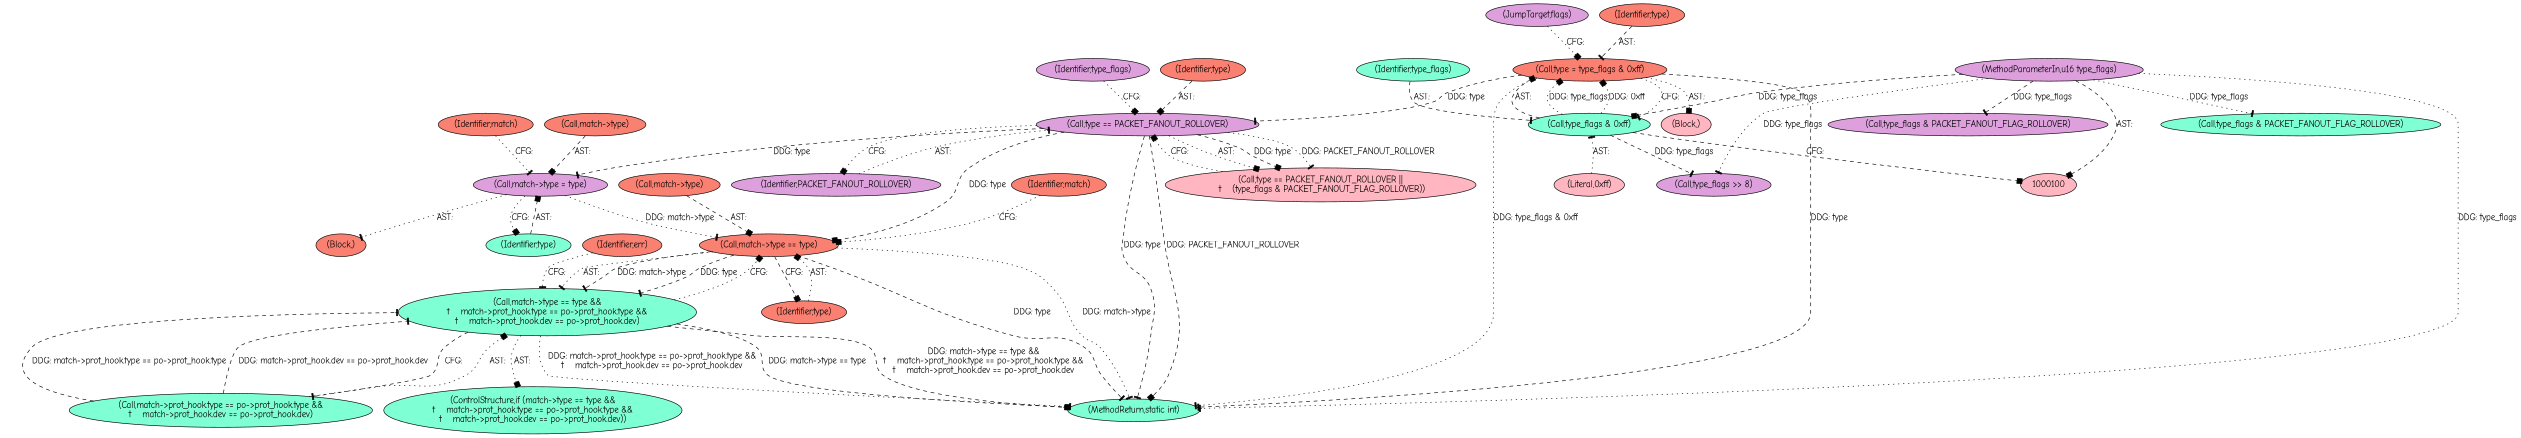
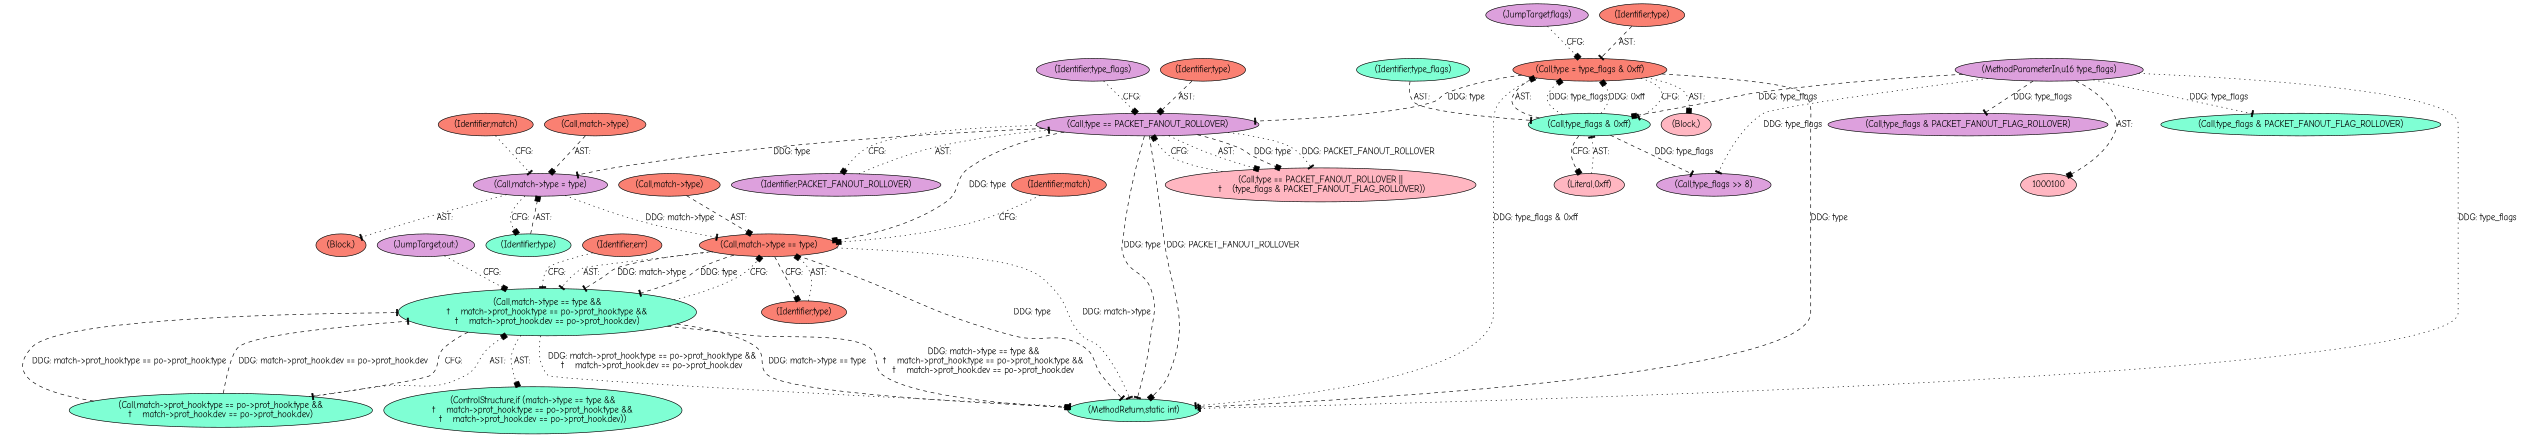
  digraph {
    fontname="Comic Neue"
    node [fillcolor=salmon fontname="Comic Neue" style=filled]
    edge [arrowhead=tee fontname="Comic Neue" style=dotted]
    n1 [label="(Call,match->type == type)"]
    n2 [fillcolor=aquamarine label="(Call,match->type == type &&\n\t    match->prot_hook.type == po->prot_hook.type &&\n\t    match->prot_hook.dev == po->prot_hook.dev)"]
    n3 [fillcolor=aquamarine label="(MethodReturn,static int)"]
    n4 [label="(Identifier,type)"]
    n5 [fillcolor=aquamarine label="(Call,match->prot_hook.type == po->prot_hook.type &&\n\t    match->prot_hook.dev == po->prot_hook.dev)"]
    n6 [fillcolor=aquamarine label="(ControlStructure,if (match->type == type &&\n\t    match->prot_hook.type == po->prot_hook.type &&\n\t    match->prot_hook.dev == po->prot_hook.dev))"]
    n7 [fillcolor=plum label="(Call,match->type = type)"]
    n8 [label="(Block,)"]
    n9 [fillcolor=aquamarine label="(Identifier,type)"]
    n10 [fillcolor=plum label="(Call,type == PACKET_FANOUT_ROLLOVER)"]
    n11 [fillcolor=lightpink label="(Call,type == PACKET_FANOUT_ROLLOVER ||\n \t    (type_flags & PACKET_FANOUT_FLAG_ROLLOVER))"]
    n12 [fillcolor=plum label="(Identifier,PACKET_FANOUT_ROLLOVER)"]
    n13 [label="(Call,type = type_flags & 0xff)"]
    n14 [fillcolor=aquamarine label="(Call,type_flags & 0xff)"]
    n15 [fillcolor=lightpink label="(Block,)"]
    n16 [fillcolor=lightpink label="(Literal,0xff)"]
    n17 [fillcolor=plum label="(Call,type_flags >> 8)"]
    n18 [fillcolor=plum label="(MethodParameterIn,u16 type_flags)"]
    n19 [fillcolor=plum label="(Call,type_flags & PACKET_FANOUT_FLAG_ROLLOVER)"]
    n20 [fillcolor=aquamarine label="(Call,type_flags & PACKET_FANOUT_FLAG_ROLLOVER)"]
    1000100 [fillcolor=lightpink]
    n22 [fillcolor=aquamarine label="(Identifier,type_flags)"]
    n23 [fillcolor=plum label="(JumpTarget,flags)"]
    n24 [label="(Identifier,match)"]
    n25 [fillcolor=plum label="(Identifier,type_flags)"]
    n26 [label="(Identifier,type)"]
    n27 [label="(Identifier,type)"]
    n28 [label="(Identifier,err)"]
    n29 [label="(Identifier,match)"]
+   n30 [fillcolor=plum label="(JumpTarget,out:)"]
    n31 [label="(Call,match->type)"]
    n32 [label="(Call,match->type)"]
    n1 -> n2 [label="AST: "]
    n1 -> n2 [label="DDG: match->type" style=dashed]
    n1 -> n2 [label="DDG: type" style=dashed]
    n1 -> n3 [label="DDG: match->type"]
    n1 -> n3 [label="DDG: type" style=dashed]
    n1 -> n4 [arrowhead=box label="CFG: " style=dashed]
    n2 -> n1 [arrowhead=box label="CFG: "]
    n2 -> n3 [arrowhead=box label="DDG: match->type == type &&\n\t    match->prot_hook.type == po->prot_hook.type &&\n\t    match->prot_hook.dev == po->prot_hook.dev" style=dashed]
    n2 -> n3 [label="DDG: match->prot_hook.type == po->prot_hook.type &&\n\t    match->prot_hook.dev == po->prot_hook.dev"]
    n2 -> n3 [arrowhead=box label="DDG: match->type == type" style=dashed]
    n2 -> n5 [label="CFG: " style=dashed]
    n2 -> n6 [arrowhead=box label="AST: "]
    n4 -> n1 [arrowhead=box label="AST: "]
    n5 -> n2 [arrowhead=box label="AST: "]
    n5 -> n2 [label="DDG: match->prot_hook.type == po->prot_hook.type" style=dashed]
    n5 -> n2 [label="DDG: match->prot_hook.dev == po->prot_hook.dev" style=dashed]
    n7 -> n1 [label="DDG: match->type"]
    n7 -> n8 [label="AST: "]
    n7 -> n9 [arrowhead=box label="CFG: "]
    n9 -> n7 [arrowhead=box label="AST: " style=dashed]
    n10 -> n1 [arrowhead=box label="DDG: type" style=dashed]
    n10 -> n3 [arrowhead=box label="DDG: PACKET_FANOUT_ROLLOVER" style=dashed]
    n10 -> n3 [label="DDG: type" style=dashed]
    n10 -> n7 [label="DDG: type" style=dashed]
    n10 -> n11 [arrowhead=box label="AST: "]
    n10 -> n11 [arrowhead=box label="DDG: type" style=dashed]
    n10 -> n11 [label="DDG: PACKET_FANOUT_ROLLOVER"]
    n10 -> n12 [arrowhead=box label="CFG: "]
    n11 -> n10 [arrowhead=box label="CFG: "]
    n12 -> n10 [label="AST: "]
    n13 -> n3 [label="DDG: type" style=dashed]
    n13 -> n3 [label="DDG: type_flags & 0xff"]
    n13 -> n10 [label="DDG: type" style=dashed]
    n13 -> n14 [label="CFG: "]
    n13 -> n15 [arrowhead=box label="AST: "]
    n14 -> n13 [arrowhead=box label="AST: " style=dashed]
    n14 -> n13 [arrowhead=box label="DDG: type_flags"]
    n14 -> n13 [arrowhead=box label="DDG: 0xff"]
-   n14 -> 1000100 [arrowhead=box label="CFG: " style=dashed]
+   n14 -> n16 [arrowhead=box label="CFG: " style=dashed]
    n14 -> n17 [label="DDG: type_flags" style=dashed]
    n16 -> n14 [label="AST: "]
    n18 -> n3 [label="DDG: type_flags"]
    n18 -> n14 [arrowhead=box label="DDG: type_flags" style=dashed]
    n18 -> n17 [label="DDG: type_flags"]
    n18 -> n19 [label="DDG: type_flags" style=dashed]
    n18 -> n20 [label="DDG: type_flags"]
    n18 -> 1000100 [arrowhead=box label="AST: " style=dashed]
    n22 -> n14 [label="AST: " style=dashed]
    n23 -> n13 [arrowhead=box label="CFG: "]
    n24 -> n1 [arrowhead=box label="CFG: "]
    n25 -> n10 [arrowhead=box label="CFG: "]
    n26 -> n10 [arrowhead=box label="AST: " style=dashed]
    n27 -> n13 [label="AST: " style=dashed]
    n28 -> n2 [label="CFG: "]
    n29 -> n7 [label="CFG: "]
+   n30 -> n2 [arrowhead=box label="CFG: "]
    n31 -> n1 [arrowhead=box label="AST: " style=dashed]
    n32 -> n7 [arrowhead=box label="AST: " style=dashed]
  }
